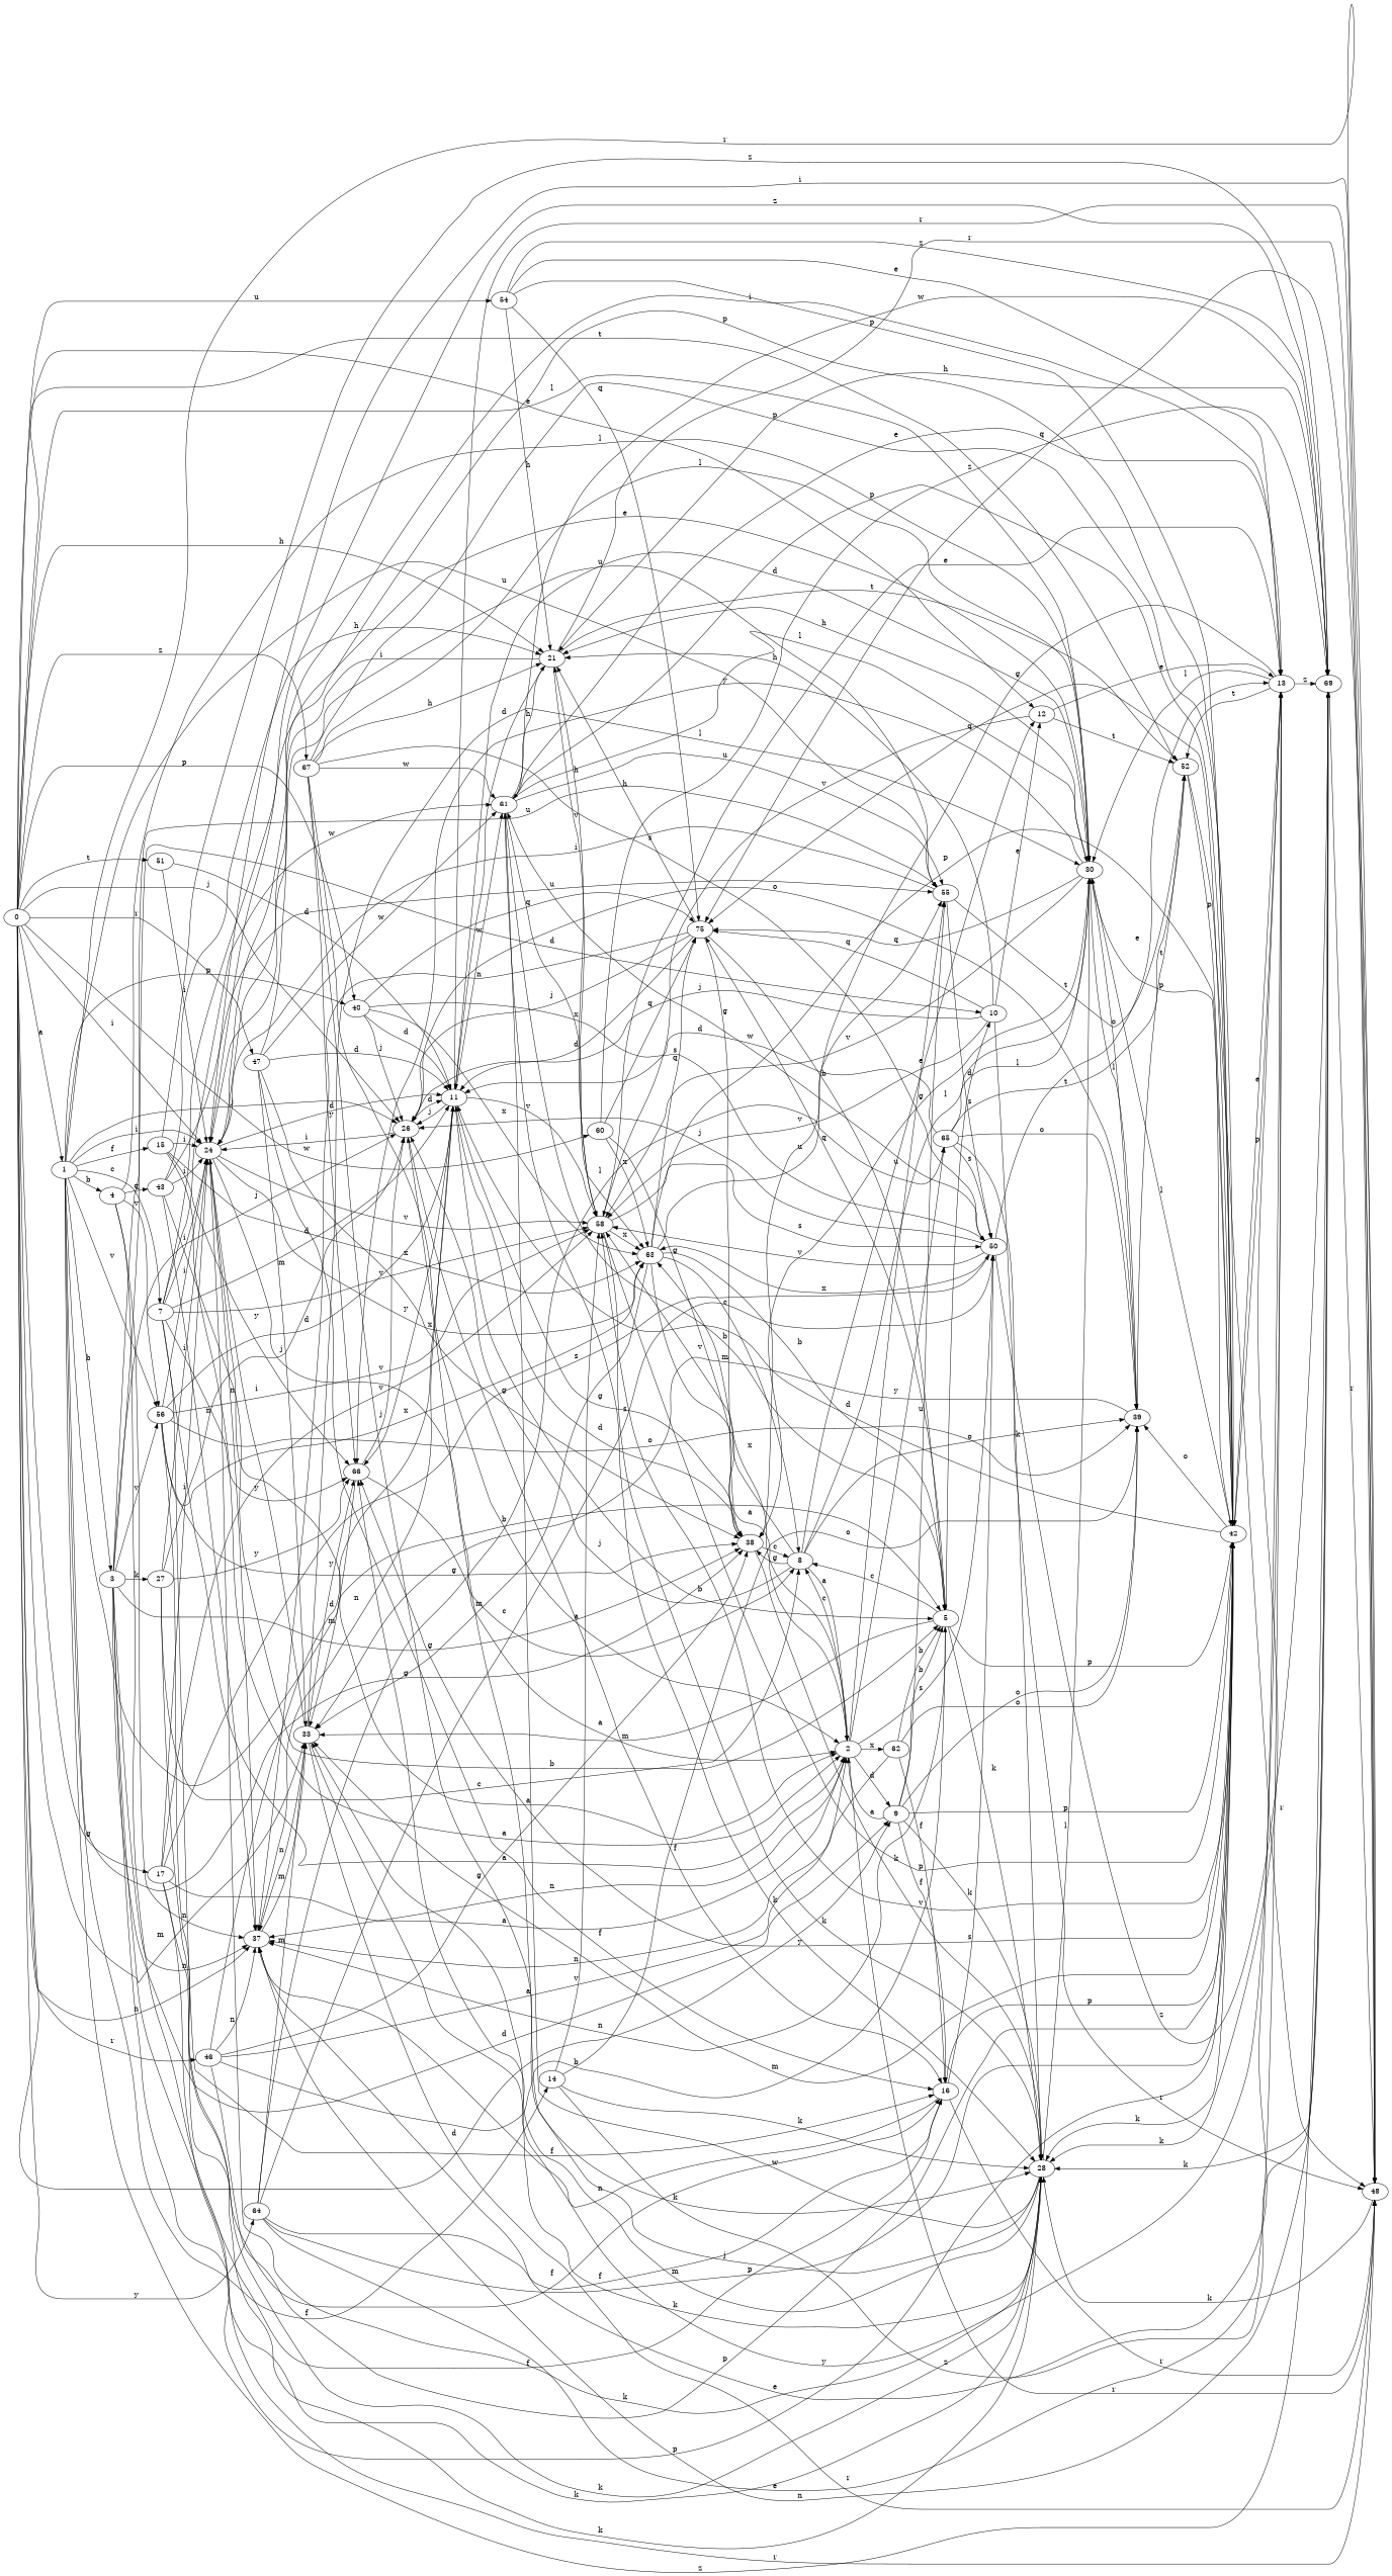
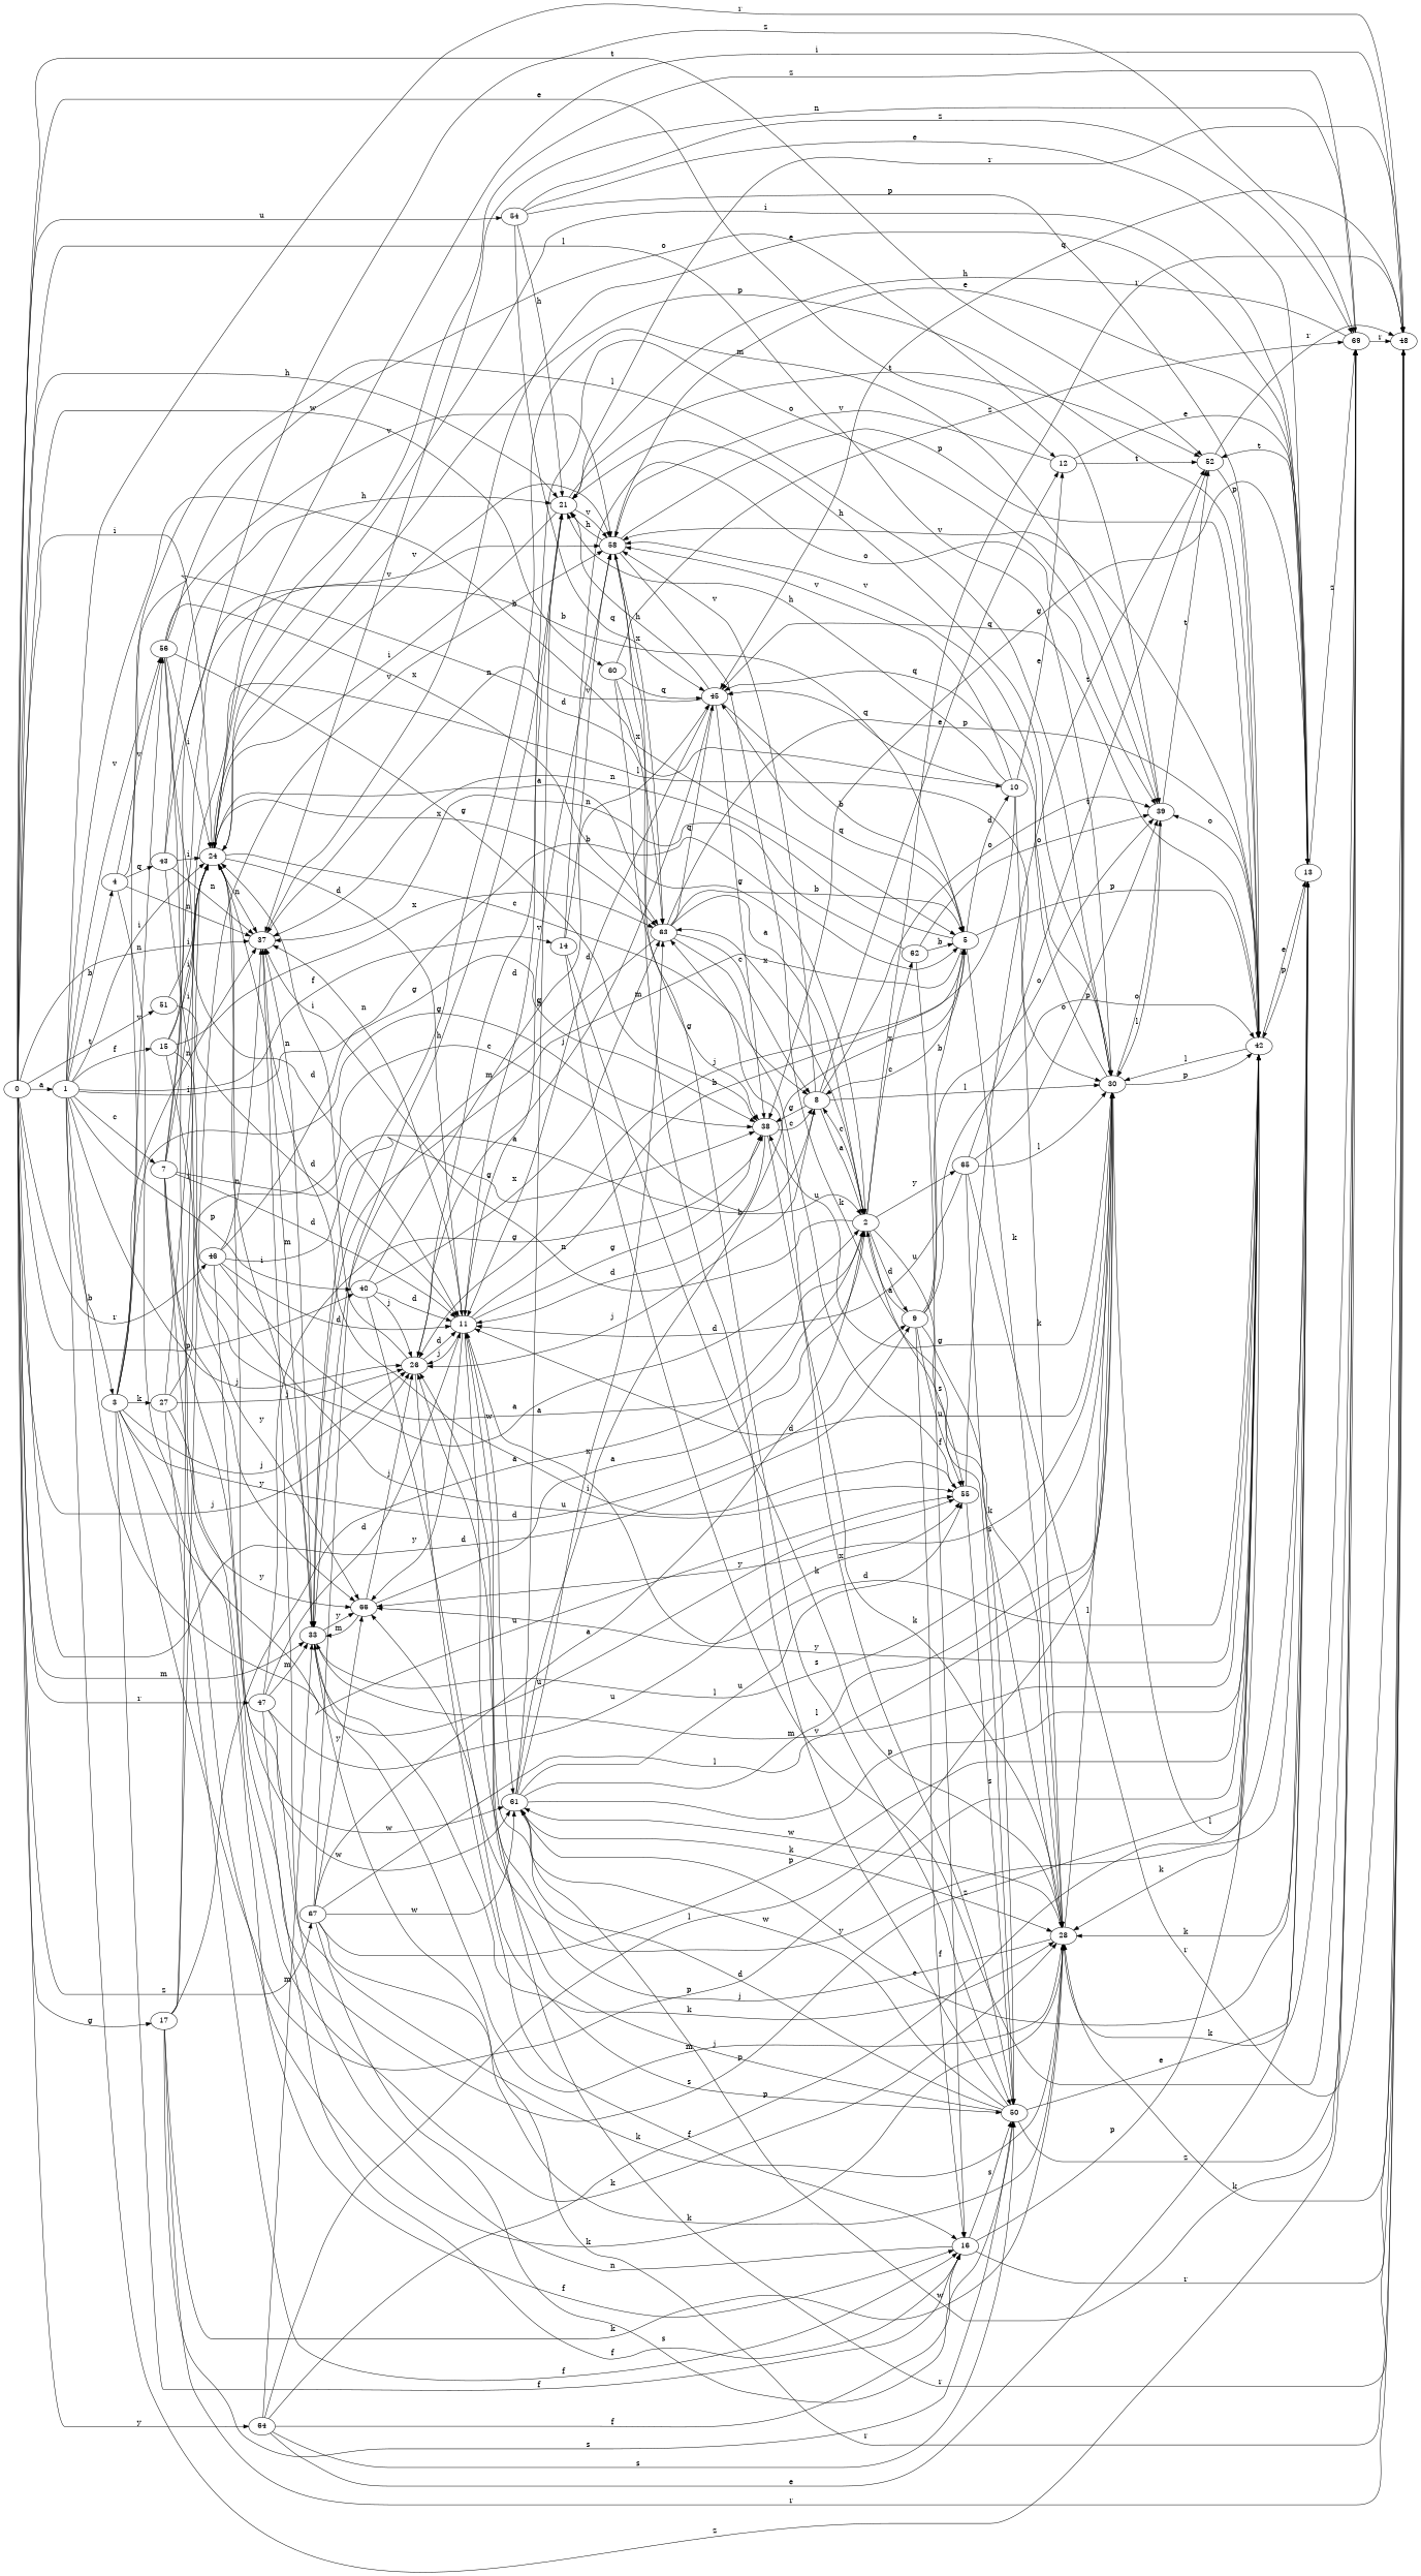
  strict digraph {
    rankdir=LR
    0
    1
    9
    12
    17
    21
    24
    26
    30
    33
    37
    40
    46
    47
    51
    52
    54
    60
    64
    67
    3
    4
    5
    7
    14
    15
    n27 [label=38]
    48
    55
    56
    69
    2
    16
    42
    28
    39
    58
    13
    50
    11
    8
    63
-   45 [label=75]
+   45
    66
    61
    10
    27
    43
    62
    65
    0 -> 1 [label=a]
    0 -> 9 [label=d]
    0 -> 12 [label=e]
    0 -> 17 [label=g]
    0 -> 21 [label=h]
    0 -> 24 [label=i]
    0 -> 26 [label=j]
    0 -> 30 [label=l]
    0 -> 33 [label=m]
    0 -> 37 [label=n]
    0 -> 40 [label=p]
    0 -> 46 [label=r]
    0 -> 47 [label=r]
    0 -> 51 [label=t]
    0 -> 52 [label=t]
    0 -> 54 [label=u]
    0 -> 60 [label=w]
    0 -> 64 [label=y]
    0 -> 67 [label=z]
    1 -> 24 [label=i]
    1 -> 26 [label=j]
    1 -> 40 [label=p]
    1 -> 3 [label=b]
    1 -> 4 [label=b]
    1 -> 5 [label=b]
    1 -> 7 [label=c]
    1 -> 14 [label=f]
    1 -> 15 [label=f]
    1 -> n27 [label=g]
    1 -> 48 [label=r]
    1 -> 55 [label=u]
    1 -> 56 [label=v]
    1 -> 69 [label=z]
    9 -> 5 [label=b]
    9 -> 55 [label=u]
    9 -> 2 [label=a]
    9 -> 16 [label=f]
    9 -> 42 [label=p]
    9 -> 28 [label=k]
    9 -> 39 [label=o]
    12 -> 52 [label=t]
    12 -> 58 [label=v]
    12 -> 13 [label=e]
    17 -> 24 [label=i]
    17 -> 48 [label=r]
    17 -> 2 [label=a]
    17 -> 28 [label=k]
    17 -> 58 [label=v]
    17 -> 50 [label=s]
    21 -> 24 [label=i]
    21 -> 52 [label=t]
    21 -> 48 [label=r]
    21 -> 58 [label=v]
    21 -> 11 [label=d]
    24 -> 37 [label=n]
    24 -> 69 [label=z]
    24 -> 2 [label=a]
    24 -> 42 [label=p]
    24 -> 28 [label=k]
    24 -> 58 [label=v]
    24 -> 11 [label=d]
    24 -> 8 [label=c]
    24 -> 63 [label=x]
    26 -> 24 [label=i]
    26 -> 16 [label=f]
    26 -> 39 [label=o]
    26 -> 11 [label=d]
    30 -> 21 [label=h]
    30 -> n27 [label=g]
    30 -> 42 [label=p]
    30 -> 39 [label=o]
    30 -> 58 [label=v]
    30 -> 11 [label=d]
    30 -> 45 [label=q]
    30 -> 66 [label=y]
    33 -> 24 [label=i]
    33 -> 30 [label=l]
    33 -> 37 [label=n]
    33 -> 48 [label=r]
    33 -> 28 [label=k]
    33 -> 66 [label=y]
    37 -> 33 [label=m]
    37 -> 13 [label=e]
    40 -> 26 [label=j]
    40 -> 50 [label=s]
    40 -> 11 [label=d]
    40 -> 63 [label=x]
    40 -> 45 [label=q]
    46 -> 37 [label=n]
    46 -> 5 [label=b]
    46 -> n27 [label=g]
    46 -> 2 [label=a]
    46 -> 42 [label=p]
    46 -> 11 [label=d]
    47 -> 33 [label=m]
    47 -> n27 [label=g]
    47 -> 55 [label=u]
    47 -> 16 [label=f]
    47 -> 11 [label=d]
    47 -> 61 [label=w]
    51 -> 24 [label=i]
    51 -> 11 [label=d]
    52 -> 48 [label=r]
    52 -> 42 [label=p]
    54 -> 21 [label=h]
    54 -> 69 [label=z]
    54 -> 42 [label=p]
    54 -> 13 [label=e]
    54 -> 45 [label=q]
    60 -> n27 [label=g]
    60 -> 69 [label=z]
    60 -> 63 [label=x]
    60 -> 45 [label=q]
-   64 -> 65 [label=l]
+   64 -> 30 [label=l]
    64 -> 33 [label=m]
    64 -> 16 [label=f]
    64 -> 42 [label=p]
    64 -> 13 [label=e]
    64 -> 50 [label=s]
    67 -> 21 [label=h]
    67 -> 30 [label=l]
    67 -> 2 [label=a]
    67 -> 42 [label=p]
    67 -> 28 [label=k]
    67 -> 50 [label=s]
    67 -> 66 [label=y]
    67 -> 61 [label=w]
    3 -> 9 [label=d]
    3 -> 26 [label=j]
    3 -> 37 [label=n]
    3 -> n27 [label=g]
    3 -> 55 [label=u]
    3 -> 56 [label=v]
    3 -> 16 [label=f]
    3 -> 42 [label=p]
    3 -> 10 [label=d]
    3 -> 27 [label=k]
    4 -> 30 [label=l]
    4 -> 37 [label=n]
    4 -> 56 [label=v]
    4 -> 28 [label=k]
    4 -> 43 [label=q]
    5 -> 33 [label=m]
    5 -> 37 [label=n]
    5 -> 42 [label=p]
    5 -> 28 [label=k]
    5 -> 8 [label=c]
    5 -> 45 [label=q]
    5 -> 10 [label=d]
    7 -> 24 [label=i]
-   7 -> 30 [label=e]
+   7 -> 30 [label=l]
    7 -> 2 [label=a]
    7 -> 16 [label=f]
    7 -> 58 [label=v]
    7 -> 11 [label=d]
    7 -> 66 [label=y]
    7 -> 61 [label=w]
    14 -> 69 [label=z]
    14 -> 28 [label=k]
    14 -> 39 [label=o]
    14 -> 58 [label=v]
    15 -> 24 [label=i]
    15 -> 69 [label=z]
    15 -> 2 [label=a]
    15 -> 63 [label=x]
    15 -> 66 [label=y]
    n27 -> 28 [label=k]
    n27 -> 11 [label=d]
    n27 -> 8 [label=c]
    48 -> 24 [label=i]
    48 -> 28 [label=k]
    48 -> 45 [label=q]
    55 -> 24 [label=i]
    55 -> 52 [label=t]
    55 -> 50 [label=s]
    56 -> 24 [label=i]
    56 -> n27 [label=g]
    56 -> 28 [label=k]
    56 -> 39 [label=o]
    56 -> 58 [label=v]
    56 -> 11 [label=d]
    56 -> 63 [label=x]
    69 -> 21 [label=h]
    69 -> 37 [label=n]
    69 -> 48 [label=r]
    69 -> 28 [label=k]
    69 -> 61 [label=w]
    2 -> 9 [label=d]
    2 -> 37 [label=n]
    2 -> 48 [label=r]
    2 -> 55 [label=u]
    2 -> 50 [label=s]
    2 -> 8 [label=c]
    2 -> 63 [label=x]
    2 -> 62 [label=x]
    2 -> 65 [label=y]
    16 -> 37 [label=n]
    16 -> 48 [label=r]
    16 -> 42 [label=p]
    16 -> 50 [label=s]
    42 -> 30 [label=l]
    42 -> 33 [label=m]
    42 -> 28 [label=k]
    42 -> 39 [label=o]
    42 -> 58 [label=v]
    42 -> 13 [label=e]
    42 -> 11 [label=d]
    42 -> 45 [label=q]
    42 -> 66 [label=y]
    28 -> 26 [label=j]
    28 -> 30 [label=l]
    28 -> 33 [label=m]
    28 -> 61 [label=w]
    39 -> 30 [label=l]
    39 -> 33 [label=m]
    39 -> 52 [label=t]
    58 -> 21 [label=h]
    58 -> 42 [label=p]
    58 -> 28 [label=k]
    58 -> 13 [label=e]
    58 -> 50 [label=s]
    58 -> 63 [label=x]
    13 -> 24 [label=i]
    13 -> 30 [label=l]
    13 -> 52 [label=t]
    13 -> n27 [label=g]
    13 -> 69 [label=z]
    13 -> 42 [label=p]
    13 -> 28 [label=k]
    13 -> 66 [label=y]
    50 -> 26 [label=j]
    50 -> 69 [label=z]
    50 -> 58 [label=v]
    50 -> 13 [label=e]
+   50 -> 11 [label=d]
    50 -> 63 [label=x]
    50 -> 61 [label=w]
    11 -> 26 [label=j]
    11 -> 37 [label=n]
    11 -> 5 [label=b]
    11 -> n27 [label=g]
    11 -> 48 [label=r]
    11 -> 58 [label=v]
    11 -> 66 [label=y]
    11 -> 61 [label=w]
    8 -> 12 [label=e]
    8 -> 26 [label=j]
    8 -> 30 [label=l]
    8 -> n27 [label=g]
    8 -> 2 [label=a]
    8 -> 39 [label=o]
    8 -> 58 [label=v]
    63 -> 33 [label=m]
    63 -> 5 [label=b]
    63 -> 55 [label=u]
    63 -> 2 [label=a]
    63 -> 42 [label=p]
    63 -> 8 [label=c]
    63 -> 45 [label=q]
    45 -> 21 [label=h]
    45 -> 26 [label=j]
    45 -> 37 [label=n]
    45 -> 5 [label=b]
    45 -> n27 [label=g]
    45 -> 11 [label=d]
    66 -> 26 [label=j]
    66 -> 33 [label=m]
    66 -> 2 [label=a]
    61 -> 21 [label=h]
    61 -> 30 [label=l]
    61 -> 5 [label=b]
    61 -> 55 [label=u]
    61 -> 42 [label=p]
    61 -> 28 [label=k]
    61 -> 13 [label=e]
    61 -> 63 [label=x]
    10 -> 12 [label=e]
    10 -> 21 [label=h]
    10 -> 26 [label=j]
    10 -> 28 [label=k]
    10 -> 58 [label=v]
    10 -> 45 [label=q]
    27 -> 24 [label=i]
    27 -> 26 [label=j]
    27 -> 16 [label=f]
    27 -> 8 [label=c]
    27 -> 66 [label=y]
    43 -> 21 [label=h]
    43 -> 24 [label=i]
    43 -> 37 [label=n]
    43 -> 5 [label=b]
    43 -> 55 [label=u]
    62 -> 37 [label=n]
    62 -> 5 [label=b]
    62 -> 16 [label=f]
    62 -> 39 [label=o]
    65 -> 30 [label=l]
    65 -> 52 [label=t]
    65 -> 48 [label=r]
    65 -> 39 [label=o]
    65 -> 50 [label=s]
    65 -> 11 [label=d]
  }
